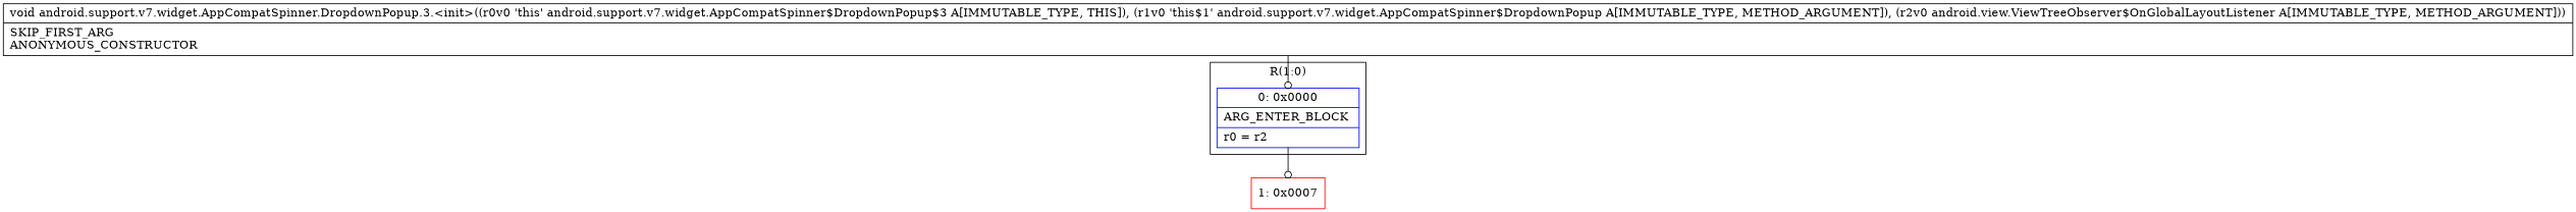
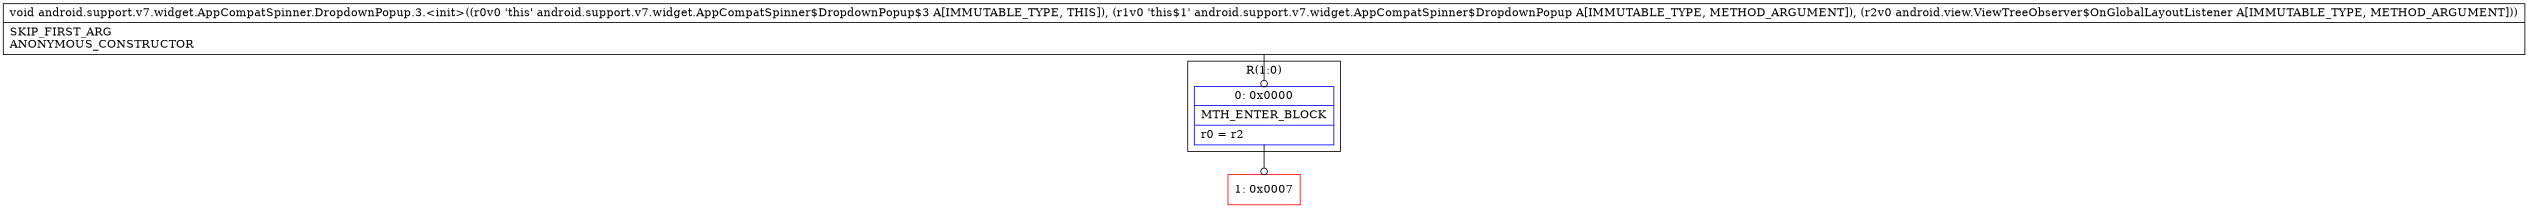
  digraph {
    node [shape=record]
    edge [arrowhead=odot]
-   n1 [color=blue label="{0\:\ 0x0000|ARG_ENTER_BLOCK\l|r0 = r2\l}"]
+   n1 [color=blue label="{0\:\ 0x0000|MTH_ENTER_BLOCK\l|r0 = r2\l}"]
    n2 [color=red label="{1\:\ 0x0007}"]
    n3 [label="{void android.support.v7.widget.AppCompatSpinner.DropdownPopup.3.\<init\>((r0v0 'this' android.support.v7.widget.AppCompatSpinner$DropdownPopup$3 A[IMMUTABLE_TYPE, THIS]), (r1v0 'this$1' android.support.v7.widget.AppCompatSpinner$DropdownPopup A[IMMUTABLE_TYPE, METHOD_ARGUMENT]), (r2v0 android.view.ViewTreeObserver$OnGlobalLayoutListener A[IMMUTABLE_TYPE, METHOD_ARGUMENT]))  | SKIP_FIRST_ARG\lANONYMOUS_CONSTRUCTOR\l}"]
    subgraph cluster_1 {
      label="R(1:0)"
      n1
    }
    n1 -> n2
    n3 -> n1
  }
